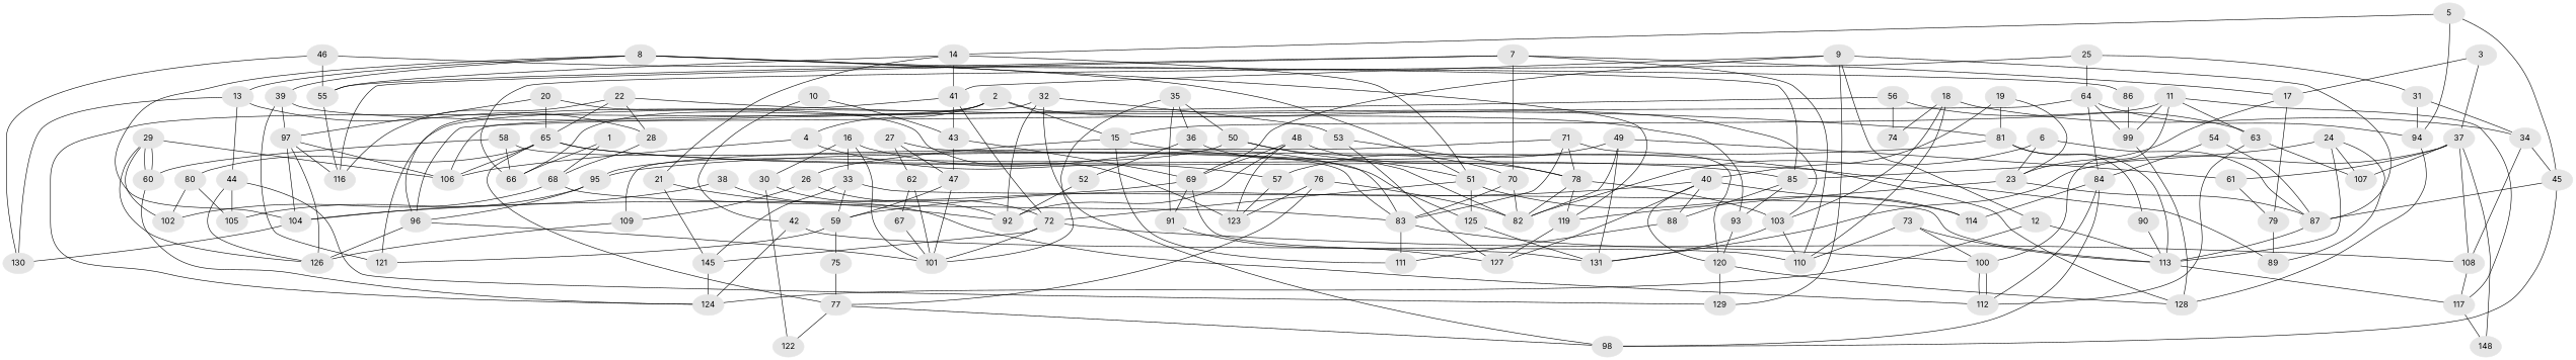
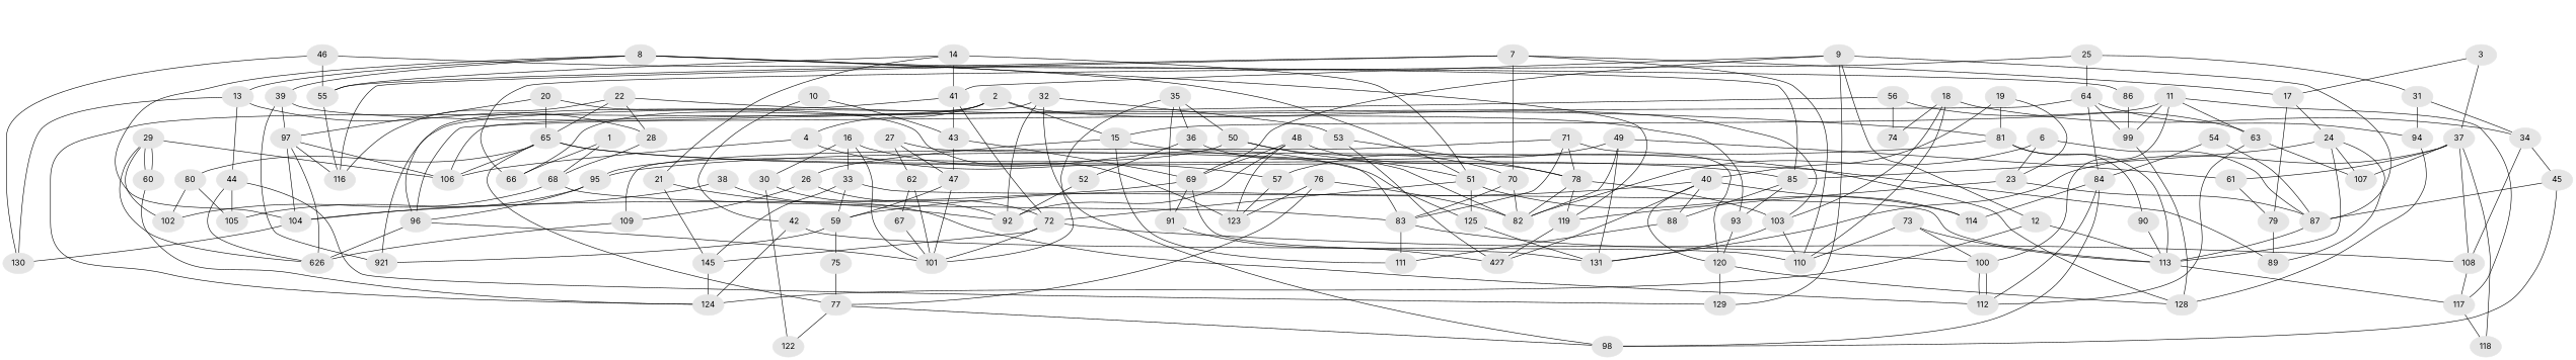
  graph {
    fontname=Inter
    node [color=gray90 fontname=Inter style=filled]
    edge [fontname=Inter]
    1
    66
    68
    83
    102
    2
    4
    15
    103
    124
    57
    106
    26
    111
    128
    110
    131
    3
    17
    37
    23
    79
    107
    108
    61
-   118 [label=148]
+   118
    123
-   5
    14
    45
    94
    55
    51
    41
    21
    87
    98
    6
    82
    119
    113
    7
    70
    116
    8
    13
    39
    85
    104
    28
    44
    130
    97
-   121
+   121 [label=921]
    93
    125
    72
    114
    88
-   127
+   127 [label=427]
    9
    12
    69
    129
    43
    96
    91
    10
    42
    47
    11
    63
    99
    100
    117
    112
-   126
+   126 [label=626]
    105
    92
    n80 [label=145]
    109
    16
    30
    33
    101
    122
    59
    89
    18
    34
    74
    19
    40
    81
    120
    95
    90
    20
    65
    77
    80
    22
    24
    25
    31
    64
    84
    27
    62
    67
    29
    60
    32
    53
    78
    75
    35
    36
    50
    52
    38
    46
    86
    48
    49
    54
    56
-   58
    71
    73
    76
    1 -- 66
    1 -- 68
    68 -- 83
    68 -- 102
    83 -- 111
    83 -- 100
    2 -- 66
    2 -- 4
    2 -- 15
    2 -- 103
    2 -- 124
    4 -- 57
    4 -- 106
    15 -- 26
    15 -- 111
    15 -- 128
    103 -- 110
    103 -- 131
    57 -- 123
    26 -- 72
    26 -- 109
    3 -- 17
    3 -- 37
-   17 -- 23
+   17 -- 24
    17 -- 79
    37 -- 131
    37 -- 107
    37 -- 108
    37 -- 61
    37 -- 118
    23 -- 87
    23 -- 119
    79 -- 89
    108 -- 117
    61 -- 79
-   5 -- 14
-   5 -- 45
-   5 -- 94
    14 -- 55
    14 -- 51
    14 -- 41
    14 -- 21
    45 -- 87
    45 -- 98
    94 -- 128
    55 -- 116
    51 -- 125
    51 -- 72
    51 -- 114
    41 -- 72
    41 -- 43
    41 -- 96
    21 -- 92
    21 -- n80
    87 -- 113
    6 -- 23
    6 -- 87
    6 -- 82
    119 -- 127
    113 -- 117
    7 -- 110
    7 -- 17
    7 -- 55
    7 -- 70
    7 -- 116
    70 -- 83
    70 -- 82
    8 -- 51
    8 -- 119
    8 -- 13
    8 -- 39
    8 -- 85
    8 -- 104
    13 -- 28
    13 -- 44
    13 -- 130
    39 -- 97
    39 -- 121
    39 -- 93
    85 -- 93
    85 -- 88
    104 -- 130
    28 -- 68
    44 -- 129
    44 -- 126
    44 -- 105
    97 -- 106
    97 -- 116
    97 -- 104
    97 -- 126
    93 -- 120
    125 -- 131
    72 -- 108
    72 -- n80
    72 -- 101
    88 -- 111
    9 -- 41
    9 -- 87
    9 -- 12
    9 -- 69
    9 -- 129
    12 -- 124
    12 -- 113
    69 -- 131
    69 -- 104
    69 -- 91
    43 -- 69
    43 -- 47
    96 -- 126
    96 -- 101
    91 -- 127
    10 -- 43
    10 -- 42
    42 -- 124
    42 -- 110
    47 -- 101
    47 -- 59
    11 -- 15
    11 -- 63
    11 -- 99
    11 -- 100
    11 -- 117
    63 -- 107
    63 -- 112
    99 -- 128
    100 -- 112
    100 -- 112
    117 -- 118
    n80 -- 124
    109 -- 126
    16 -- 125
    16 -- 30
    16 -- 33
    16 -- 101
    30 -- 92
    30 -- 122
    33 -- 113
    33 -- n80
    33 -- 59
    59 -- 121
    59 -- 75
    18 -- 103
    18 -- 110
    18 -- 34
    18 -- 74
    34 -- 108
    34 -- 45
    19 -- 23
    19 -- 40
    19 -- 81
    40 -- 114
    40 -- 88
    40 -- 127
    40 -- 59
    40 -- 120
    81 -- 113
    81 -- 95
    81 -- 90
    120 -- 128
    120 -- 129
    95 -- 96
    95 -- 105
    90 -- 113
    20 -- 123
    20 -- 97
    20 -- 65
    65 -- 106
    65 -- 85
    65 -- 89
    65 -- 77
    65 -- 80
    77 -- 98
    77 -- 122
    80 -- 102
    80 -- 105
    22 -- 116
    22 -- 28
    22 -- 81
    22 -- 65
    24 -- 107
    24 -- 113
    24 -- 85
    24 -- 89
    25 -- 66
    25 -- 31
    25 -- 64
    31 -- 94
    31 -- 34
    64 -- 106
    64 -- 94
    64 -- 99
    64 -- 84
    84 -- 98
    84 -- 114
    84 -- 112
    27 -- 83
    27 -- 47
    27 -- 62
    62 -- 101
    62 -- 67
    67 -- 101
    29 -- 102
    29 -- 106
    29 -- 126
    29 -- 60
    29 -- 60
    60 -- 124
    32 -- 98
    32 -- 121
    32 -- 92
    32 -- 53
    53 -- 127
    53 -- 78
    78 -- 103
    78 -- 82
    78 -- 119
    75 -- 77
    35 -- 91
    35 -- 101
    35 -- 36
    35 -- 50
    36 -- 82
    36 -- 52
    50 -- 51
    50 -- 70
    50 -- 95
    52 -- 92
    38 -- 104
    38 -- 112
    46 -- 55
    46 -- 130
    46 -- 86
    86 -- 99
    48 -- 123
    48 -- 69
    48 -- 92
    48 -- 78
    49 -- 57
    49 -- 131
    49 -- 61
    49 -- 82
    54 -- 87
    54 -- 84
    56 -- 96
    56 -- 63
    56 -- 74
-   58 -- 66
-   58 -- 83
-   58 -- 60
    71 -- 83
    71 -- 109
    71 -- 120
    71 -- 78
    73 -- 110
    73 -- 113
    73 -- 100
    76 -- 123
    76 -- 82
    76 -- 77
  }
